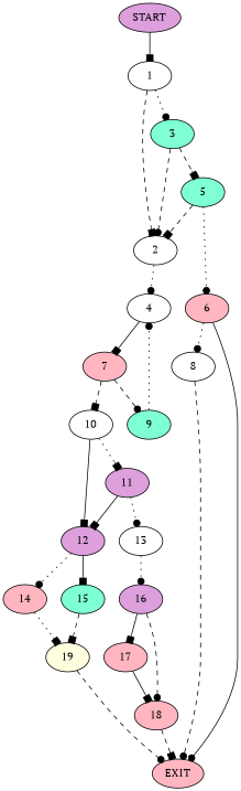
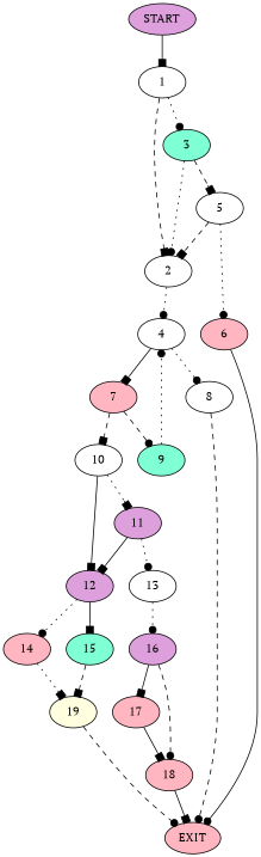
  digraph {
    fontname="PT Serif"
    node [fillcolor=white fontname="PT Serif" style=filled]
    edge [arrowhead=box fontname="PT Serif" style=dashed]
    n1 [fillcolor=plum label=START]
    1
    2
    3 [fillcolor=aquamarine]
    n5 [fillcolor=lightpink label=EXIT]
    4
-   5 [fillcolor=aquamarine]
+   5
    7 [fillcolor=lightpink]
    8
    6 [fillcolor=lightpink]
    9 [fillcolor=aquamarine]
    10
    11 [fillcolor=plum]
    12 [fillcolor=plum]
    13
    14 [fillcolor=lightpink]
    15 [fillcolor=aquamarine]
    16 [fillcolor=plum]
    19 [fillcolor=lightyellow]
    17 [fillcolor=lightpink]
    18 [fillcolor=lightpink]
    n1 -> 1 [style=solid]
    1 -> 2
    1 -> 3 [arrowhead=dot style=dotted]
    2 -> 4 [arrowhead=dot style=dotted]
-   3 -> 2 [arrowhead=dot]
+   3 -> 2 [arrowhead=dot style=dotted]
    3 -> 5
    4 -> 7 [style=solid]
-   6 -> 8 [arrowhead=dot style=dotted]
+   4 -> 8 [arrowhead=dot style=dotted]
    5 -> 2
    5 -> 6 [arrowhead=dot style=dotted]
    7 -> 9 [arrowhead=dot]
    7 -> 10
    8 -> n5 [arrowhead=dot]
    6 -> n5 [arrowhead=dot style=solid]
    9 -> 4 [arrowhead=dot style=dotted]
    10 -> 11 [style=dotted]
    10 -> 12 [style=solid]
    11 -> 12 [style=solid]
    11 -> 13 [arrowhead=dot style=dotted]
    12 -> 14 [arrowhead=dot style=dotted]
    12 -> 15 [style=solid]
    13 -> 16 [arrowhead=dot style=dotted]
    14 -> 19 [style=dotted]
    15 -> 19
    16 -> 17 [style=solid]
    16 -> 18 [arrowhead=dot]
    19 -> n5 [arrowhead=dot]
    17 -> 18 [style=solid]
-   18 -> n5
+   18 -> n5 [style=solid]
  }
